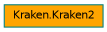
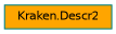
  digraph {
    rankdir=LR
-   n1 [color=teal fillcolor=orange fontname=Helvetica fontsize=10 height=0.2 label="Kraken.Kraken2" shape=record style=filled width=0.4]
+   n1 [color=teal fillcolor=orange fontname=Helvetica fontsize=10 height=0.2 label="Kraken.Descr2" shape=record style=filled width=0.4]
  }
